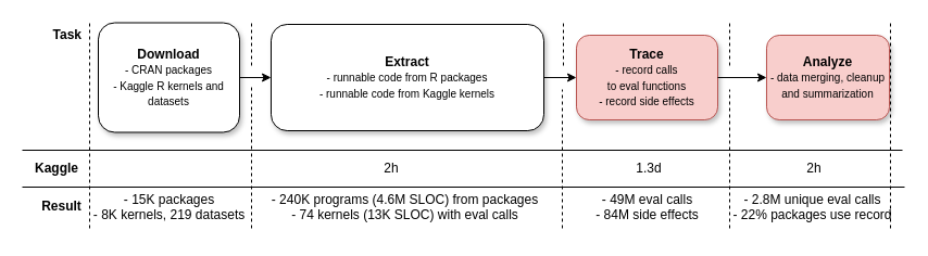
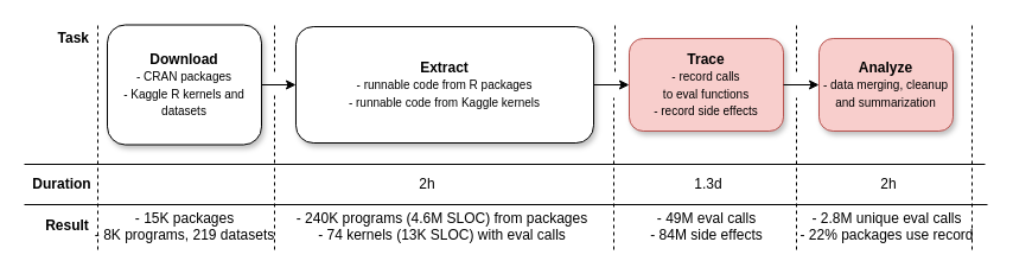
  <mxCell id="0" />
  <mxCell id="1" parent="0" />
  <mxCell id="2" style="edgeStyle=orthogonalEdgeStyle;rounded=0;orthogonalLoop=1;jettySize=auto;html=1;exitX=1;exitY=0.5;exitDx=0;exitDy=0;entryX=0;entryY=0.5;entryDx=0;entryDy=0;" parent="1" source="3" target="4" edge="1"><mxGeometry relative="1" as="geometry" /></mxCell>
  <mxCell id="3" value="Download&lt;br&gt;&lt;span style=&quot;font-weight: normal ; font-size: 10px&quot;&gt;- CRAN packages&lt;br&gt;- Kaggle R kernels and datasets&lt;/span&gt;" style="whiteSpace=wrap;html=1;rounded=1;shadow=1;fontStyle=1" parent="1" vertex="1"><mxGeometry x="90" y="20.5" width="130" height="101" as="geometry" /></mxCell>
  <mxCell id="4" value="Extract&lt;br&gt;&lt;span style=&quot;font-size: 10px ; font-weight: normal&quot;&gt;- runnable code from R packages&lt;/span&gt;&lt;br&gt;&lt;span style=&quot;font-size: 10px ; font-weight: normal&quot;&gt;- runnable code from Kaggle kernels&lt;/span&gt;" style="whiteSpace=wrap;html=1;rounded=1;shadow=1;fontStyle=1" parent="1" vertex="1"><mxGeometry x="249" y="22" width="251" height="98" as="geometry" /></mxCell>
  <mxCell id="5" value="&lt;span&gt;Trace&lt;/span&gt;&lt;br&gt;&lt;div&gt;&lt;span style=&quot;font-weight: normal&quot;&gt;&lt;font style=&quot;font-size: 10px&quot;&gt;- record calls &lt;br&gt;to eval functions&lt;/font&gt;&lt;/span&gt;&lt;br&gt;&lt;/div&gt;&lt;div&gt;&lt;span style=&quot;font-weight: normal&quot;&gt;&lt;font style=&quot;font-size: 10px&quot;&gt;- record side effects&lt;/font&gt;&lt;/span&gt;&lt;/div&gt;" style="whiteSpace=wrap;html=1;rounded=1;shadow=1;fontStyle=1;fillColor=#f8cecc;strokeColor=#b85450;" parent="1" vertex="1"><mxGeometry x="530" y="32" width="130" height="78" as="geometry" /></mxCell>
- <mxCell id="6" value="Analyze&lt;br&gt;&lt;font style=&quot;font-size: 10px&quot;&gt;&lt;span style=&quot;font-weight: normal&quot;&gt;- data merging, cleanup and summarization&lt;/span&gt;&lt;/font&gt;" style="whiteSpace=wrap;html=1;rounded=1;shadow=1;fontStyle=1;fillColor=#f8cecc;strokeColor=#b85450;" parent="1" vertex="1"><mxGeometry x="705" y="32" width="113" height="78" as="geometry" /></mxCell>
+ <mxCell id="6" value="Analyze&lt;br&gt;&lt;font style=&quot;font-size: 10px&quot;&gt;&lt;span style=&quot;font-weight: normal&quot;&gt;- data merging, cleanup and summarization&lt;/span&gt;&lt;/font&gt;" style="whiteSpace=wrap;html=1;rounded=1;shadow=1;fontStyle=1;fillColor=#f8cecc;strokeColor=#b85450;" parent="1" vertex="1"><mxGeometry x="690" y="32" width="113" height="78" as="geometry" /></mxCell>
  <mxCell id="7" style="edgeStyle=orthogonalEdgeStyle;rounded=0;orthogonalLoop=1;jettySize=auto;html=1;exitX=1;exitY=0.5;exitDx=0;exitDy=0;entryX=0;entryY=0.5;entryDx=0;entryDy=0;" parent="1" source="4" target="5" edge="1"><mxGeometry relative="1" as="geometry"><mxPoint x="509" y="71" as="sourcePoint" /><mxPoint x="269" y="82" as="targetPoint" /></mxGeometry></mxCell>
  <mxCell id="8" style="edgeStyle=orthogonalEdgeStyle;rounded=0;orthogonalLoop=1;jettySize=auto;html=1;exitX=1;exitY=0.5;exitDx=0;exitDy=0;entryX=0;entryY=0.5;entryDx=0;entryDy=0;" parent="1" source="5" target="6" edge="1"><mxGeometry relative="1" as="geometry"><mxPoint x="239" y="92" as="sourcePoint" /><mxPoint x="279" y="92" as="targetPoint" /></mxGeometry></mxCell>
  <mxCell id="9" value="Result" style="text;html=1;strokeColor=none;fillColor=none;align=center;verticalAlign=middle;whiteSpace=wrap;rounded=0;fontStyle=1" parent="1" vertex="1"><mxGeometry x="36" y="180" width="41" height="20" as="geometry" /></mxCell>
  <mxCell id="10" value="" style="endArrow=none;dashed=1;html=1;fontStyle=1;" parent="1" edge="1"><mxGeometry width="50" height="50" relative="1" as="geometry"><mxPoint x="82" y="210" as="sourcePoint" /><mxPoint x="82" y="20" as="targetPoint" /></mxGeometry></mxCell>
  <mxCell id="11" value="" style="endArrow=none;dashed=1;html=1;" parent="1" edge="1"><mxGeometry width="50" height="50" relative="1" as="geometry"><mxPoint x="231" y="210" as="sourcePoint" /><mxPoint x="231" y="140" as="targetPoint" /></mxGeometry></mxCell>
  <mxCell id="12" value="" style="endArrow=none;dashed=1;html=1;" parent="1" edge="1"><mxGeometry width="50" height="50" relative="1" as="geometry"><mxPoint x="517" y="210" as="sourcePoint" /><mxPoint x="517" y="82" as="targetPoint" /></mxGeometry></mxCell>
  <mxCell id="13" value="" style="endArrow=none;dashed=1;html=1;" parent="1" edge="1"><mxGeometry width="50" height="50" relative="1" as="geometry"><mxPoint x="671" y="210" as="sourcePoint" /><mxPoint x="671" y="82" as="targetPoint" /></mxGeometry></mxCell>
  <mxCell id="14" value="" style="endArrow=none;dashed=1;html=1;" parent="1" edge="1"><mxGeometry width="50" height="50" relative="1" as="geometry"><mxPoint x="819" y="210" as="sourcePoint" /><mxPoint x="819" y="20" as="targetPoint" /></mxGeometry></mxCell>
- <mxCell id="15" value="Kaggle" style="text;html=1;strokeColor=none;fillColor=none;align=center;verticalAlign=middle;whiteSpace=wrap;rounded=0;fontStyle=1" parent="1" vertex="1"><mxGeometry x="27" y="145" width="50" height="20" as="geometry" /></mxCell>
+ <mxCell id="15" value="Duration" style="text;html=1;strokeColor=none;fillColor=none;align=center;verticalAlign=middle;whiteSpace=wrap;rounded=0;fontStyle=1" parent="1" vertex="1"><mxGeometry x="27" y="145" width="50" height="20" as="geometry" /></mxCell>
  <mxCell id="16" value="2h" style="text;html=1;strokeColor=none;fillColor=none;align=center;verticalAlign=middle;whiteSpace=wrap;rounded=0;" parent="1" vertex="1"><mxGeometry x="339.5" y="145" width="40" height="20" as="geometry" /></mxCell>
  <mxCell id="17" value="1.3d" style="text;html=1;strokeColor=none;fillColor=none;align=center;verticalAlign=middle;whiteSpace=wrap;rounded=0;" parent="1" vertex="1"><mxGeometry x="577" y="145" width="40" height="20" as="geometry" /></mxCell>
  <mxCell id="18" value="2h" style="text;html=1;strokeColor=none;fillColor=none;align=center;verticalAlign=middle;whiteSpace=wrap;rounded=0;" parent="1" vertex="1"><mxGeometry x="724" y="145" width="50" height="20" as="geometry" /></mxCell>
- <mxCell id="19" value="&lt;div align=&quot;center&quot;&gt;- 15K packages&lt;br&gt;&lt;/div&gt;&lt;div&gt;- 8K kernels, 219 datasets&lt;/div&gt;" style="text;html=1;align=center;" parent="1" vertex="1"><mxGeometry x="92" y="170" width="125" height="44" as="geometry" /></mxCell>
+ <mxCell id="19" value="&lt;div align=&quot;center&quot;&gt;- 15K packages&lt;br&gt;&lt;/div&gt;&lt;div&gt;- 8K programs, 219 datasets&lt;/div&gt;" style="text;html=1;align=center;" parent="1" vertex="1"><mxGeometry x="92" y="170" width="125" height="44" as="geometry" /></mxCell>
  <mxCell id="20" value="" style="endArrow=none;html=1;" parent="1" edge="1"><mxGeometry width="50" height="50" relative="1" as="geometry"><mxPoint x="20" y="172" as="sourcePoint" /><mxPoint x="832" y="172" as="targetPoint" /></mxGeometry></mxCell>
  <mxCell id="21" value="" style="endArrow=none;dashed=1;html=1;" parent="1" edge="1"><mxGeometry width="50" height="50" relative="1" as="geometry"><mxPoint x="518" y="60" as="sourcePoint" /><mxPoint x="518" y="20" as="targetPoint" /></mxGeometry></mxCell>
  <mxCell id="22" value="" style="endArrow=none;dashed=1;html=1;" parent="1" edge="1"><mxGeometry width="50" height="50" relative="1" as="geometry"><mxPoint x="671" y="60" as="sourcePoint" /><mxPoint x="671" y="20" as="targetPoint" /></mxGeometry></mxCell>
  <mxCell id="23" value="&lt;div align=&quot;center&quot;&gt;&lt;span&gt;- 240K programs (4.6M SLOC)&amp;nbsp;&lt;/span&gt;&lt;span&gt;from packages&lt;/span&gt;&lt;/div&gt;&lt;div&gt;- 74 kernels (13K SLOC) with eval calls&lt;/div&gt;" style="text;html=1;align=center;" parent="1" vertex="1"><mxGeometry x="243" y="170" width="257" height="40" as="geometry" /></mxCell>
  <mxCell id="24" value="" style="endArrow=none;html=1;" parent="1" edge="1"><mxGeometry width="50" height="50" relative="1" as="geometry"><mxPoint x="20" y="138" as="sourcePoint" /><mxPoint x="830" y="138" as="targetPoint" /></mxGeometry></mxCell>
  <mxCell id="25" value="" style="endArrow=none;dashed=1;html=1;" parent="1" edge="1"><mxGeometry width="50" height="50" relative="1" as="geometry"><mxPoint x="231" y="80" as="sourcePoint" /><mxPoint x="231" y="138" as="targetPoint" /></mxGeometry></mxCell>
  <mxCell id="26" value="&lt;div align=&quot;center&quot;&gt;&lt;span&gt;- 49M eval calls&lt;/span&gt;&lt;/div&gt;&lt;div align=&quot;center&quot;&gt;&lt;span&gt;- 84M side effects&lt;/span&gt;&lt;/div&gt;" style="text;html=1;align=center;" parent="1" vertex="1"><mxGeometry x="530" y="170" width="130" height="40" as="geometry" /></mxCell>
  <mxCell id="27" value="" style="endArrow=none;dashed=1;html=1;" parent="1" edge="1"><mxGeometry width="50" height="50" relative="1" as="geometry"><mxPoint x="231" y="60" as="sourcePoint" /><mxPoint x="231" y="20" as="targetPoint" /></mxGeometry></mxCell>
  <mxCell id="28" value="&lt;div align=&quot;center&quot;&gt;&lt;span&gt;- 2.8M unique eval calls&lt;/span&gt;&lt;br&gt;&lt;/div&gt;&lt;div align=&quot;center&quot;&gt;&lt;span&gt;- 22% packages use record&lt;/span&gt;&lt;/div&gt;&lt;div align=&quot;center&quot;&gt;&lt;br&gt;&lt;/div&gt;" style="text;html=1;align=center;" parent="1" vertex="1"><mxGeometry x="681.5" y="170" width="130" height="40" as="geometry" /></mxCell>
  <mxCell id="29" value="Task" style="text;html=1;strokeColor=none;fillColor=none;align=right;verticalAlign=middle;whiteSpace=wrap;rounded=0;fontStyle=1" parent="1" vertex="1"><mxGeometry x="27" y="22" width="50" height="20" as="geometry" /></mxCell>
